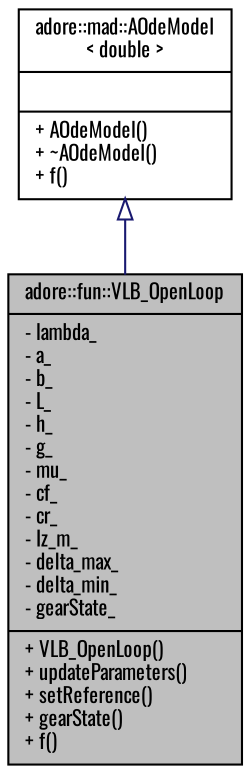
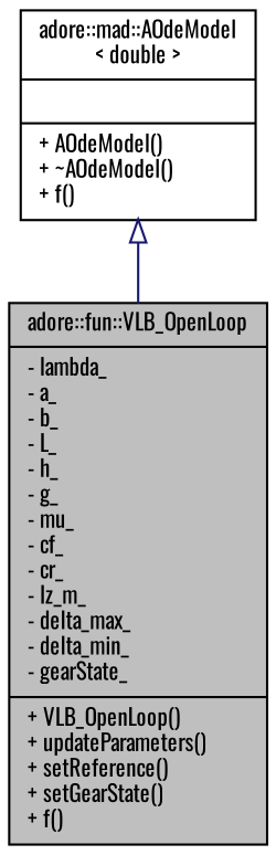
  digraph {
    fontname=Oswald
    node [color=black fontname=Oswald fontsize=10 shape=record style=filled]
-   n1 [fillcolor=grey75 fontcolor=black height=0.2 label="{adore::fun::VLB_OpenLoop\n|- lambda_\l- a_\l- b_\l- L_\l- h_\l- g_\l- mu_\l- cf_\l- cr_\l- Iz_m_\l- delta_max_\l- delta_min_\l- gearState_\l|+ VLB_OpenLoop()\l+ updateParameters()\l+ setReference()\l+ gearState()\l+ f()\l}" width=0.4]
+   n1 [fillcolor=grey75 fontcolor=black height=0.2 label="{adore::fun::VLB_OpenLoop\n|- lambda_\l- a_\l- b_\l- L_\l- h_\l- g_\l- mu_\l- cf_\l- cr_\l- Iz_m_\l- delta_max_\l- delta_min_\l- gearState_\l|+ VLB_OpenLoop()\l+ updateParameters()\l+ setReference()\l+ setGearState()\l+ f()\l}" width=0.4]
    n2 [fillcolor=white height=0.2 label="{adore::mad::AOdeModel\l\< double \>\n||+ AOdeModel()\l+ ~AOdeModel()\l+ f()\l}" width=0.4]
    n2 -> n1 [arrowtail=onormal color=midnightblue dir=back fontname=Oswald fontsize=10 labelfontname=Helvetica labelfontsize=10 style=solid]
  }
